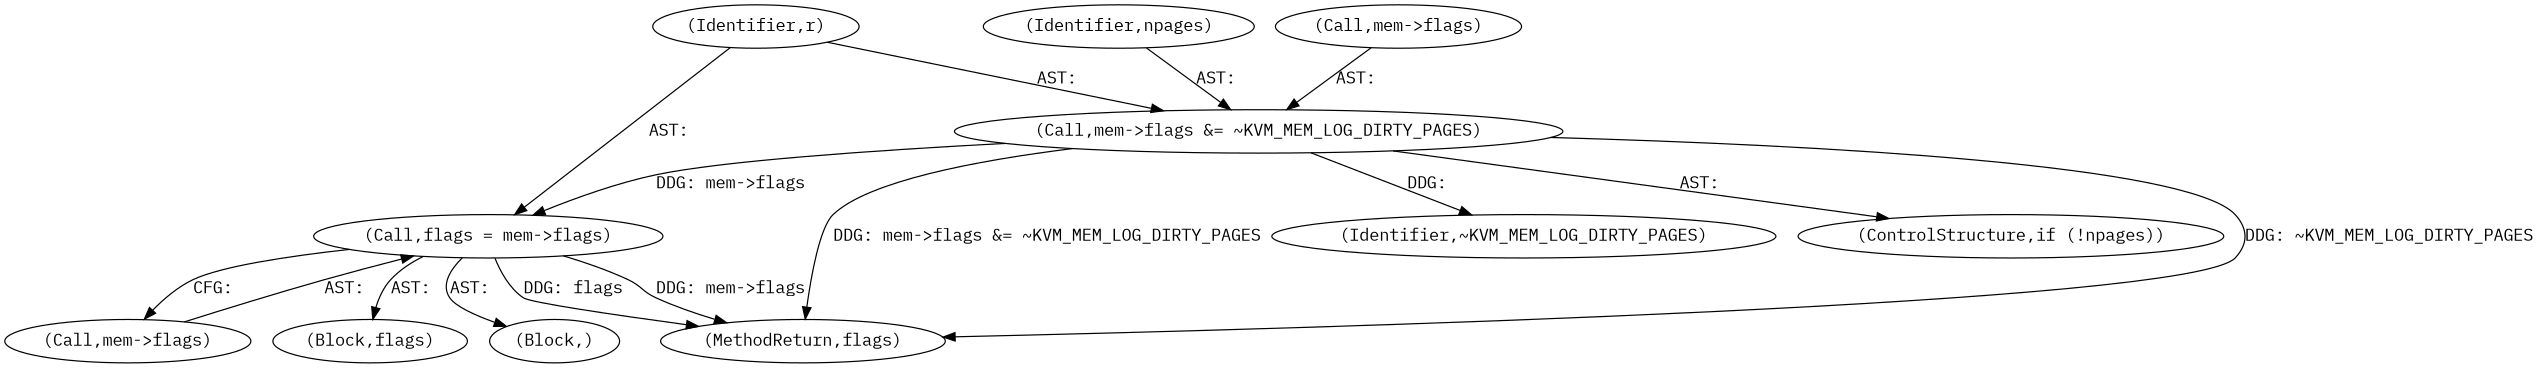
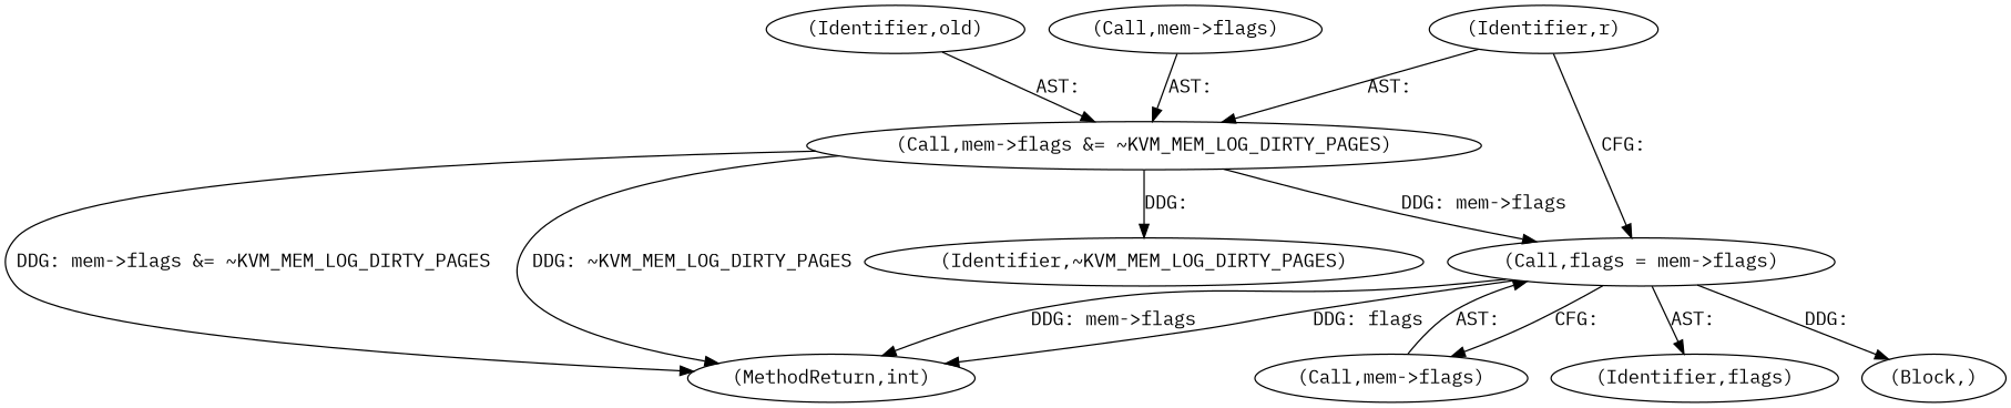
  digraph {
    fontname="IBM Plex Mono"
    node [fontname="IBM Plex Mono"]
    edge [fontname="IBM Plex Mono"]
    n1 [label="(Call,flags = mem->flags)"]
    n2 [label="(Block,)"]
    n3 [label="(Call,mem->flags)"]
-   n4 [label="(MethodReturn,flags)"]
-   n5 [label="(Block,flags)"]
+   n4 [label="(MethodReturn,int)"]
+   n5 [label="(Identifier,flags)"]
    n6 [label="(Call,mem->flags &= ~KVM_MEM_LOG_DIRTY_PAGES)"]
    n7 [label="(Identifier,~KVM_MEM_LOG_DIRTY_PAGES)"]
-   n8 [label="(ControlStructure,if (!npages))"]
    n9 [label="(Identifier,r)"]
-   n10 [label="(Identifier,npages)"]
+   n10 [label="(Identifier,old)"]
    n11 [label="(Call,mem->flags)"]
-   n1 -> n2 [label="AST: "]
+   n1 -> n2 [label="DDG: "]
    n1 -> n3 [label="CFG: "]
    n1 -> n4 [label="DDG: mem->flags"]
    n1 -> n4 [label="DDG: flags"]
    n1 -> n5 [label="AST: "]
    n3 -> n1 [label="AST: "]
    n6 -> n1 [label="DDG: mem->flags"]
    n6 -> n4 [label="DDG: mem->flags &= ~KVM_MEM_LOG_DIRTY_PAGES"]
    n6 -> n4 [label="DDG: ~KVM_MEM_LOG_DIRTY_PAGES"]
    n6 -> n7 [label="DDG: "]
-   n6 -> n8 [label="AST: "]
-   n9 -> n1 [label="AST: "]
+   n9 -> n1 [label="CFG: "]
    n9 -> n6 [label="AST: "]
    n10 -> n6 [label="AST: "]
    n11 -> n6 [label="AST: "]
  }
